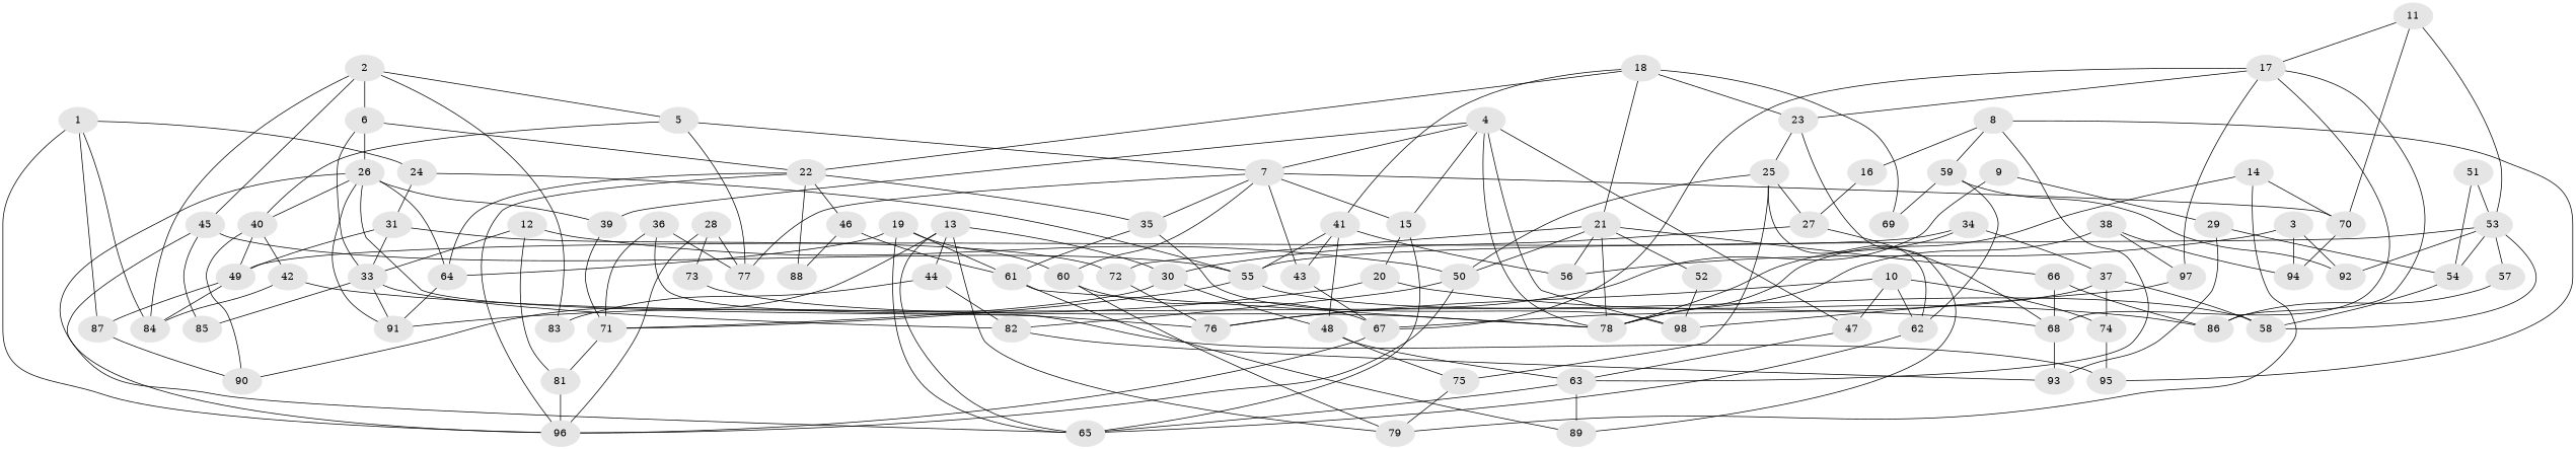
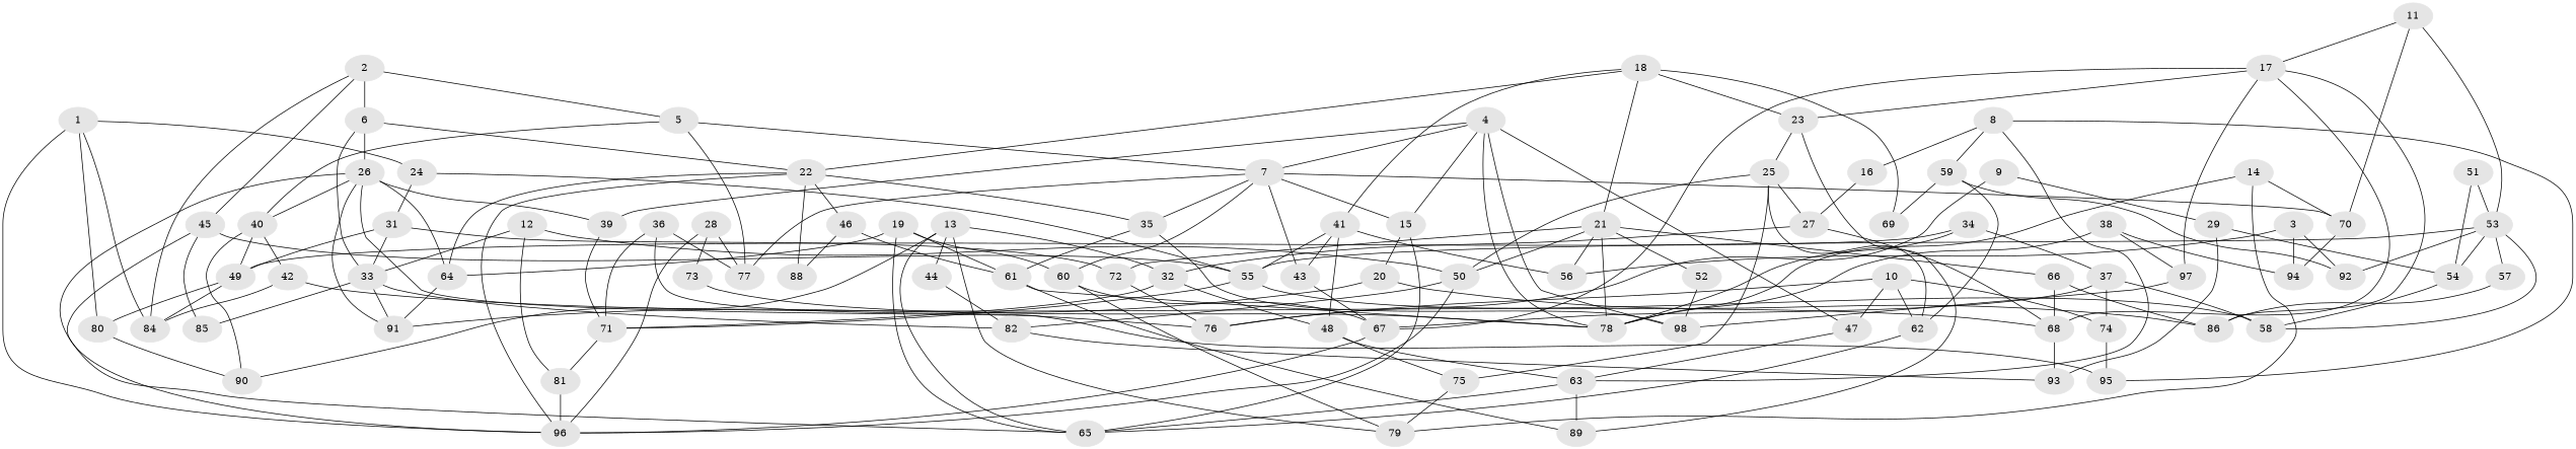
  graph {
    node [color=gray90 style=filled]
    1
    24
    84
-   87
+   87 [label=80]
    96
    31
    55
    90
    2
    5
    6
    45
-   83
    7
    40
    77
    22
    26
    33
    85
    3
    56
    92
    94
    4
    15
    39
    47
    78
    98
    35
    43
    60
    70
    65
    20
    71
    63
    49
    42
    64
    46
    88
    76
    91
    82
    61
    67
    79
    8
    16
    59
    95
    27
    62
    69
    89
    9
    29
    54
    93
    81
    10
    74
    11
    17
    53
    23
    68
    86
    97
    58
    57
    12
    50
    13
-   30
+   30 [label=32]
    44
    48
    14
    25
    18
    21
    41
    52
    66
    72
    19
    75
    28
    73
    34
    37
    36
    38
    51
    1 -- 24
    1 -- 84
    1 -- 87
    1 -- 96
    24 -- 31
    24 -- 55
    87 -- 90
    31 -- 33
    31 -- 49
    31 -- 72
    55 -- 71
    55 -- 58
    2 -- 84
    2 -- 5
    2 -- 6
    2 -- 45
-   2 -- 83
    5 -- 7
    5 -- 40
    5 -- 77
    6 -- 22
    6 -- 26
    6 -- 33
    45 -- 96
    45 -- 55
    45 -- 85
    7 -- 77
    7 -- 15
    7 -- 35
    7 -- 43
    7 -- 60
    7 -- 70
    40 -- 90
    40 -- 49
    40 -- 42
    22 -- 96
    22 -- 35
    22 -- 64
    22 -- 46
    22 -- 88
    26 -- 40
    26 -- 39
    26 -- 65
    26 -- 64
    26 -- 76
    26 -- 91
    33 -- 85
    33 -- 91
    33 -- 82
    3 -- 56
    3 -- 92
    3 -- 94
    4 -- 7
    4 -- 15
    4 -- 39
    4 -- 47
    4 -- 78
    4 -- 98
    15 -- 65
    15 -- 20
    39 -- 71
    47 -- 63
    35 -- 98
    35 -- 61
    43 -- 67
    60 -- 67
    60 -- 79
    70 -- 94
    20 -- 91
    20 -- 86
    71 -- 81
    63 -- 65
    63 -- 89
    49 -- 84
    49 -- 87
    42 -- 84
    42 -- 68
    64 -- 91
    46 -- 88
    46 -- 61
    82 -- 93
    61 -- 78
    61 -- 89
    67 -- 96
    8 -- 63
    8 -- 16
    8 -- 59
    8 -- 95
    16 -- 27
    59 -- 92
    59 -- 62
    59 -- 69
    27 -- 68
    27 -- 30
    62 -- 65
    9 -- 76
    9 -- 29
    29 -- 54
    29 -- 93
    54 -- 58
    81 -- 96
    10 -- 47
    10 -- 76
    10 -- 62
    10 -- 74
    74 -- 95
    11 -- 70
    11 -- 17
    11 -- 53
    17 -- 67
    17 -- 23
    17 -- 68
    17 -- 86
    17 -- 97
    53 -- 55
    53 -- 92
    53 -- 54
    53 -- 58
    53 -- 57
    23 -- 89
    23 -- 25
    68 -- 93
    97 -- 98
    57 -- 86
    12 -- 33
    12 -- 81
    12 -- 50
    50 -- 96
    50 -- 82
    13 -- 90
    13 -- 65
    13 -- 79
    13 -- 30
    13 -- 44
    30 -- 71
    30 -- 48
-   44 -- 83
    44 -- 82
    48 -- 63
    48 -- 75
    14 -- 78
    14 -- 70
    14 -- 79
    25 -- 27
    25 -- 62
    25 -- 50
    25 -- 75
    18 -- 22
    18 -- 69
    18 -- 23
    18 -- 21
    18 -- 41
    21 -- 56
    21 -- 78
    21 -- 50
    21 -- 52
    21 -- 66
    21 -- 72
    41 -- 55
    41 -- 56
    41 -- 43
    41 -- 48
    52 -- 98
    66 -- 68
    66 -- 86
    72 -- 76
    19 -- 60
    19 -- 65
    19 -- 64
    19 -- 61
    75 -- 79
    28 -- 96
    28 -- 77
    28 -- 73
    73 -- 78
    34 -- 78
    34 -- 49
    34 -- 37
    37 -- 67
    37 -- 74
    37 -- 58
    36 -- 77
    36 -- 71
    36 -- 95
    38 -- 94
    38 -- 78
    38 -- 97
    51 -- 54
    51 -- 53
  }
